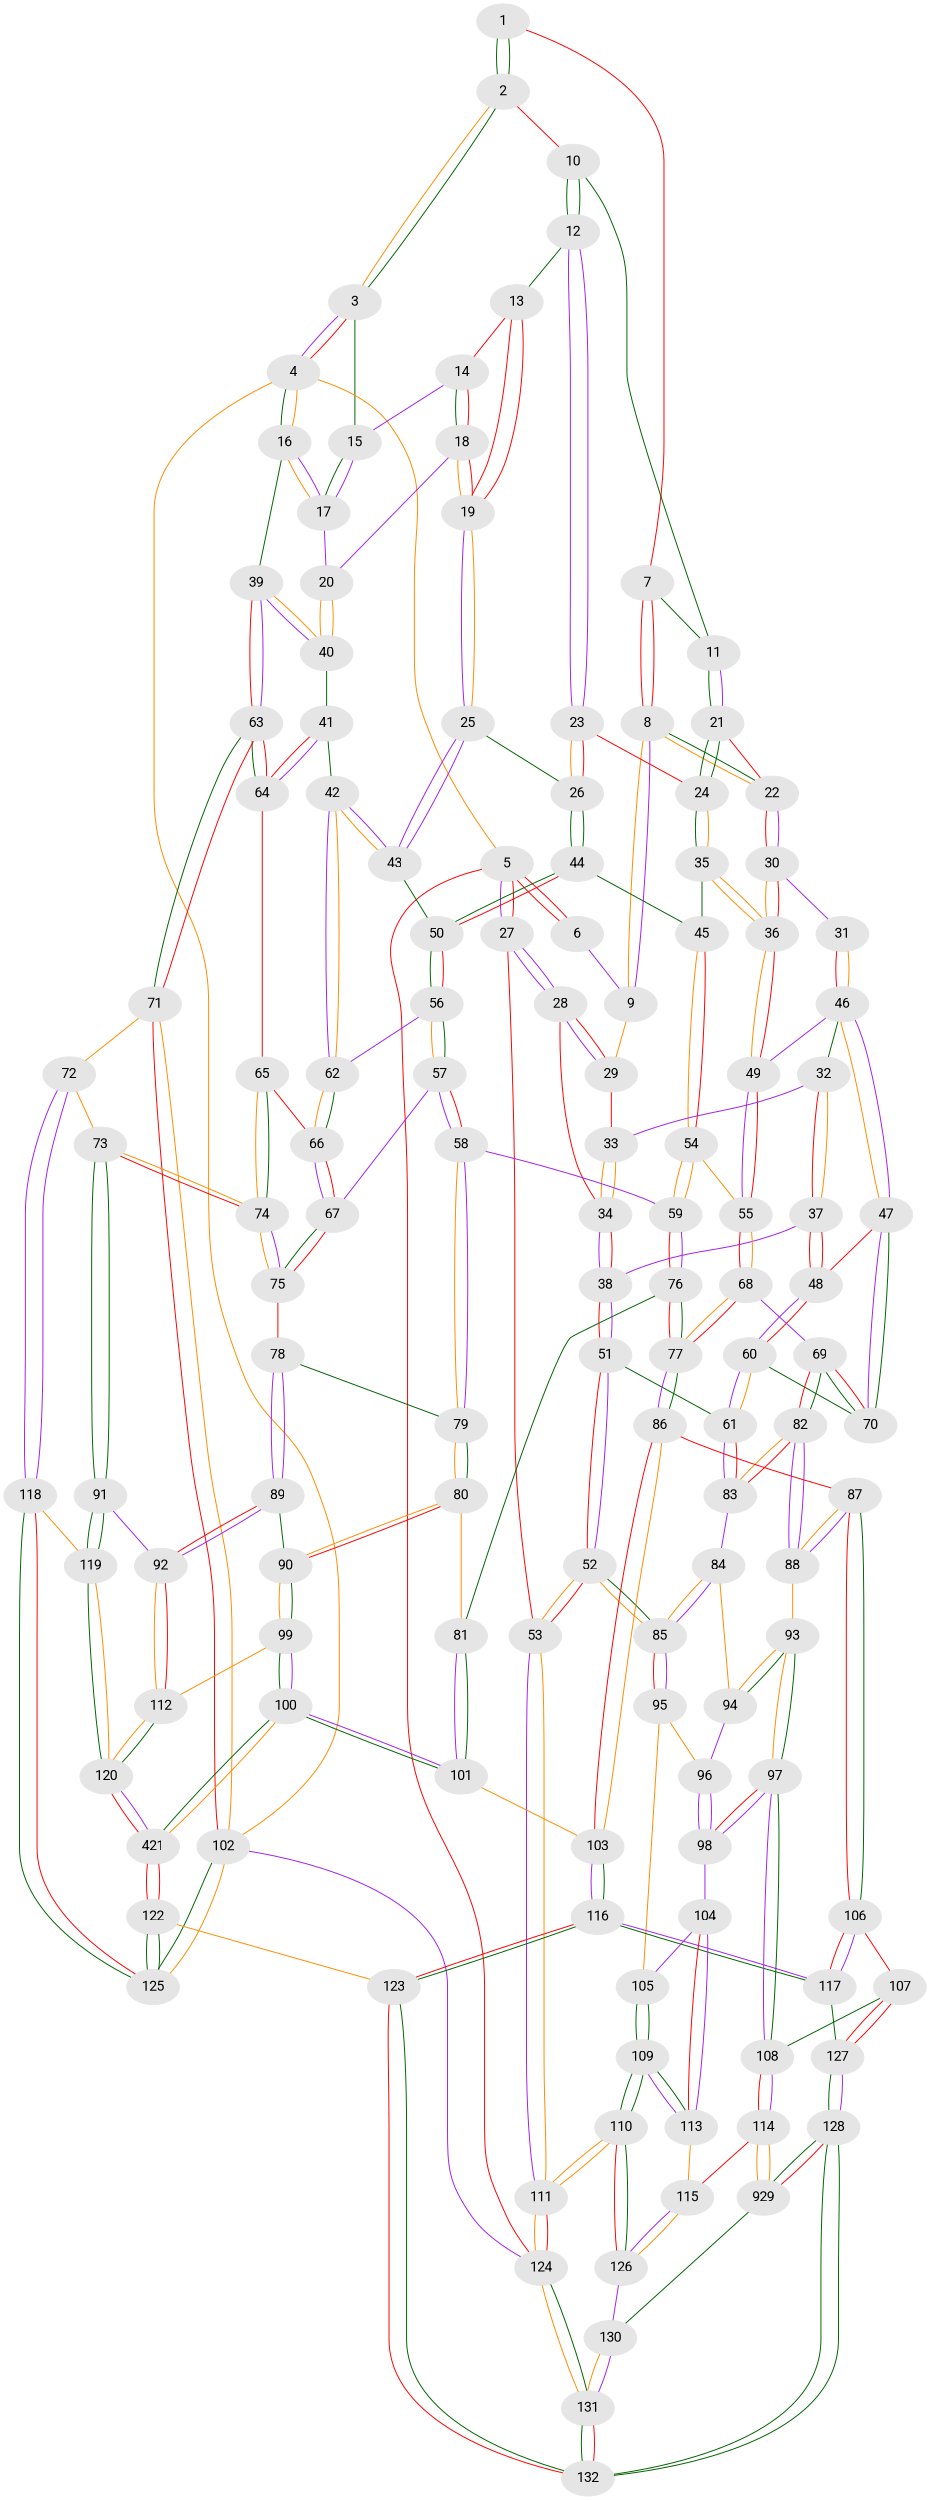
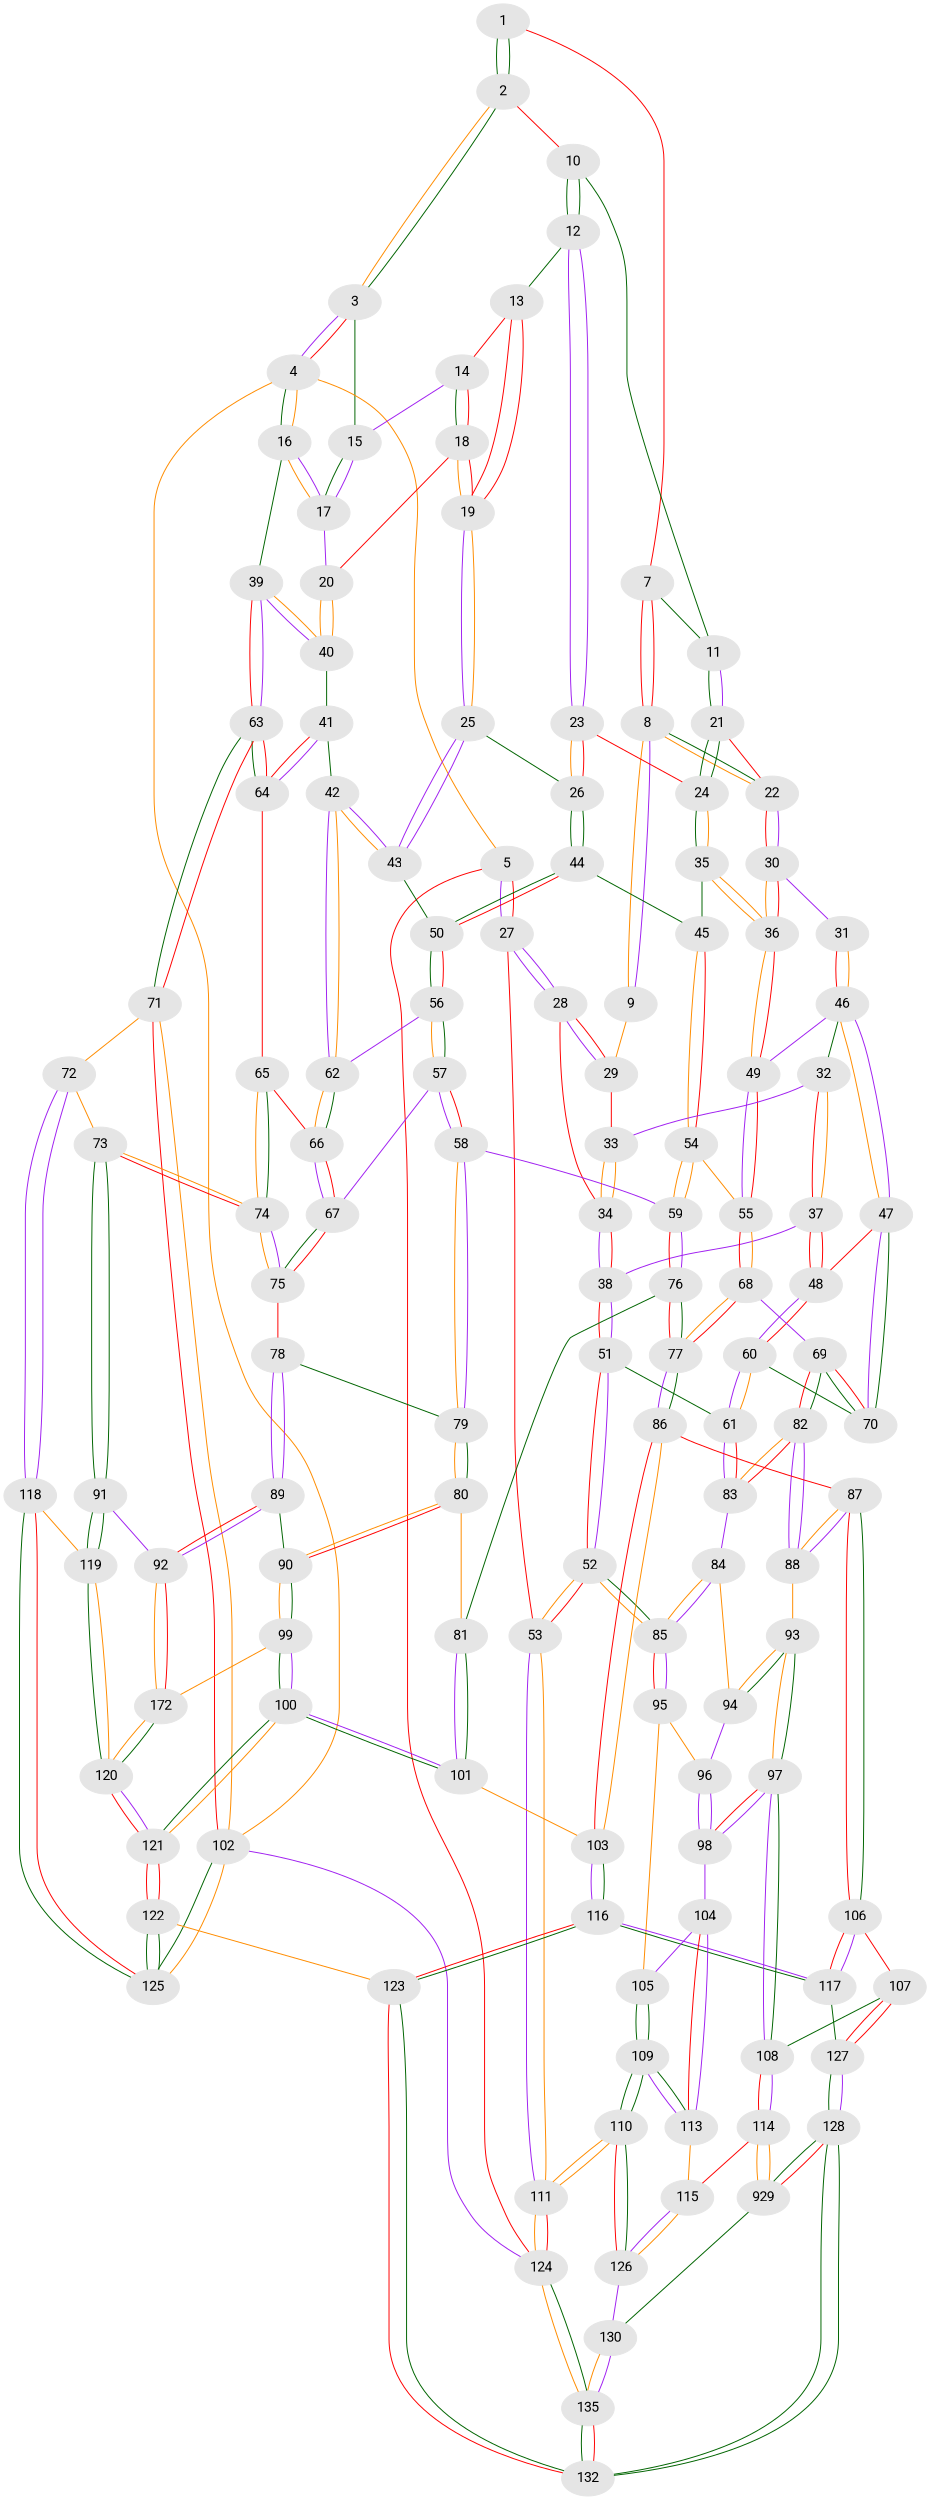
  graph {
    fontname=Roboto
    node [color=gray90 fontname=Roboto style=filled]
    edge [color=darkgreen fontname=Roboto]
    1
    2
    7
    3
    10
    8
    11
    4
    15
    12
    5
    16
    102
    17
-   6
    27
    124
    39
    125
    9
    28
    53
-   131
+   131 [label=135]
    29
    22
    21
    30
    33
    13
    23
    24
    14
    19
    26
    18
    25
    20
    40
    63
    43
    41
    35
    31
    36
    44
    45
    50
    34
    111
    38
    46
    49
    32
    37
    47
    48
    51
    54
    55
    60
    52
    61
    64
    71
    42
    62
    65
    66
    56
    59
    70
    68
    57
    85
    83
    95
    76
    69
    77
    58
    67
    79
    75
    80
    81
    84
    72
    74
    78
    82
    86
    88
    73
    118
    91
    119
    92
    89
    101
    87
    103
    90
    99
    93
    94
    96
    105
    106
    116
    107
    117
    97
-   112
+   112 [label=172]
    100
    120
    98
    108
    109
    104
    114
    113
-   121 [label=421]
+   121
    122
    123
    115
    110
    127
    128
    n129 [label=929]
    126
    130
    132
    1 -- 2
    1 -- 2
    1 -- 7 [color=red]
    2 -- 3 [color=darkorange]
    2 -- 3
    2 -- 10 [color=red]
    7 -- 8 [color=red]
    7 -- 8 [color=red]
    7 -- 11
    3 -- 4 [color=purple]
    3 -- 4 [color=red]
    3 -- 15
    10 -- 11
    10 -- 12
    10 -- 12
    8 -- 9 [color=darkorange]
    8 -- 9 [color=purple]
    8 -- 22 [color=darkorange]
    8 -- 22
    11 -- 21
    11 -- 21 [color=purple]
    4 -- 5 [color=darkorange]
    4 -- 16
    4 -- 16 [color=darkorange]
    4 -- 102 [color=darkorange]
    15 -- 17
    15 -- 17 [color=purple]
    12 -- 13
    12 -- 23 [color=purple]
    12 -- 23 [color=purple]
-   5 -- 6 [color=red]
-   5 -- 6 [color=red]
    5 -- 27 [color=purple]
    5 -- 27 [color=red]
    5 -- 124 [color=red]
    16 -- 17 [color=darkorange]
    16 -- 17 [color=purple]
    16 -- 39
    102 -- 124 [color=purple]
    102 -- 125
    102 -- 125 [color=darkorange]
    17 -- 20 [color=purple]
-   6 -- 9 [color=purple]
    27 -- 28 [color=purple]
    27 -- 28 [color=purple]
    27 -- 53 [color=red]
    124 -- 131 [color=darkorange]
    124 -- 131
    39 -- 40 [color=purple]
    39 -- 40 [color=darkorange]
    39 -- 63 [color=red]
    39 -- 63 [color=purple]
    9 -- 29 [color=darkorange]
    28 -- 29 [color=purple]
    28 -- 29 [color=red]
    28 -- 34 [color=red]
    53 -- 111 [color=purple]
    53 -- 111 [color=darkorange]
    131 -- 132
    131 -- 132 [color=red]
    29 -- 33 [color=red]
    22 -- 30 [color=red]
    22 -- 30 [color=purple]
    21 -- 22 [color=red]
    21 -- 24
    21 -- 24
    30 -- 31 [color=purple]
    30 -- 36 [color=darkorange]
    30 -- 36 [color=red]
    33 -- 34 [color=darkorange]
    33 -- 34 [color=darkorange]
    13 -- 14 [color=red]
    13 -- 19 [color=red]
    13 -- 19 [color=red]
    23 -- 24 [color=red]
    23 -- 26 [color=darkorange]
    23 -- 26 [color=red]
    24 -- 35
    24 -- 35 [color=darkorange]
    14 -- 15 [color=purple]
    14 -- 18
    14 -- 18 [color=red]
    19 -- 25 [color=purple]
    19 -- 25 [color=darkorange]
    26 -- 44
    26 -- 44
    18 -- 19 [color=darkorange]
    18 -- 19 [color=red]
-   18 -- 20 [color=purple]
+   18 -- 20 [color=red]
    25 -- 26
    25 -- 43 [color=purple]
    25 -- 43 [color=purple]
    20 -- 40 [color=darkorange]
    20 -- 40 [color=darkorange]
    40 -- 41
    63 -- 64
    63 -- 64 [color=red]
    63 -- 71
    63 -- 71 [color=red]
    43 -- 50
    41 -- 64 [color=red]
    41 -- 64 [color=purple]
    41 -- 42
    35 -- 36 [color=darkorange]
    35 -- 36 [color=darkorange]
    35 -- 45
    31 -- 46 [color=red]
    31 -- 46 [color=darkorange]
    36 -- 49 [color=darkorange]
    36 -- 49 [color=red]
    44 -- 45
    44 -- 50
    44 -- 50 [color=red]
    45 -- 54 [color=darkorange]
    45 -- 54 [color=red]
    50 -- 56
    50 -- 56 [color=red]
    34 -- 38 [color=purple]
    34 -- 38 [color=red]
    111 -- 124 [color=darkorange]
    111 -- 124 [color=red]
    38 -- 51 [color=red]
    38 -- 51 [color=purple]
    46 -- 49 [color=purple]
    46 -- 32
    46 -- 47 [color=darkorange]
    46 -- 47 [color=purple]
    49 -- 55 [color=purple]
    49 -- 55 [color=red]
    32 -- 33 [color=purple]
    32 -- 37 [color=red]
    32 -- 37 [color=darkorange]
    37 -- 38 [color=purple]
    37 -- 48 [color=red]
    37 -- 48 [color=red]
    47 -- 48 [color=red]
    47 -- 70 [color=purple]
    47 -- 70
    48 -- 60 [color=purple]
    48 -- 60 [color=red]
    51 -- 52 [color=red]
    51 -- 52 [color=purple]
    51 -- 61
    54 -- 55 [color=darkorange]
    54 -- 59 [color=darkorange]
    54 -- 59 [color=darkorange]
    55 -- 68 [color=red]
    55 -- 68 [color=darkorange]
    60 -- 61 [color=purple]
    60 -- 61 [color=darkorange]
    60 -- 70
    52 -- 53 [color=darkorange]
    52 -- 53 [color=red]
    52 -- 85 [color=darkorange]
    52 -- 85
    61 -- 83 [color=purple]
    61 -- 83 [color=red]
    64 -- 65 [color=red]
    71 -- 102 [color=red]
    71 -- 102 [color=darkorange]
    71 -- 72 [color=darkorange]
    42 -- 43 [color=darkorange]
    42 -- 43 [color=purple]
    42 -- 62 [color=purple]
    42 -- 62 [color=darkorange]
    62 -- 66 [color=darkorange]
    62 -- 66
    65 -- 66 [color=red]
    65 -- 74 [color=darkorange]
    65 -- 74
    66 -- 67 [color=purple]
    66 -- 67 [color=red]
    56 -- 62 [color=purple]
    56 -- 57 [color=darkorange]
    56 -- 57
    59 -- 76 [color=red]
    59 -- 76 [color=purple]
    68 -- 69 [color=purple]
    68 -- 77 [color=darkorange]
    68 -- 77 [color=red]
    57 -- 58 [color=purple]
    57 -- 58 [color=red]
    57 -- 67 [color=purple]
    85 -- 95 [color=red]
    85 -- 95 [color=purple]
    83 -- 84 [color=purple]
    95 -- 96 [color=darkorange]
    95 -- 105 [color=darkorange]
    76 -- 77 [color=red]
    76 -- 77
    76 -- 81
    69 -- 70
    69 -- 70 [color=red]
    69 -- 82 [color=red]
    69 -- 82
    77 -- 86 [color=purple]
    77 -- 86
    58 -- 59 [color=purple]
    58 -- 79 [color=darkorange]
    58 -- 79 [color=purple]
    67 -- 75
    67 -- 75 [color=red]
    79 -- 80 [color=darkorange]
    79 -- 80
    75 -- 78 [color=red]
    80 -- 81 [color=darkorange]
    80 -- 90 [color=darkorange]
    80 -- 90 [color=red]
    81 -- 101 [color=purple]
    81 -- 101
    84 -- 85 [color=darkorange]
    84 -- 85 [color=purple]
    84 -- 94 [color=darkorange]
    72 -- 73 [color=darkorange]
    72 -- 118 [color=purple]
    72 -- 118 [color=purple]
    74 -- 75 [color=darkorange]
    74 -- 75 [color=purple]
    78 -- 79
    78 -- 89 [color=purple]
    78 -- 89 [color=purple]
    82 -- 83 [color=darkorange]
    82 -- 83 [color=red]
    82 -- 88 [color=purple]
    82 -- 88 [color=purple]
    86 -- 87 [color=red]
    86 -- 103 [color=red]
    86 -- 103 [color=darkorange]
    88 -- 93 [color=darkorange]
    73 -- 74 [color=red]
    73 -- 74 [color=darkorange]
    73 -- 91
    73 -- 91
    118 -- 125
    118 -- 125 [color=red]
    118 -- 119 [color=darkorange]
    91 -- 119
    91 -- 119
    91 -- 92 [color=purple]
    119 -- 120
    119 -- 120 [color=darkorange]
    92 -- 112 [color=darkorange]
    92 -- 112 [color=red]
    89 -- 92 [color=red]
    89 -- 92 [color=purple]
    89 -- 90
    101 -- 103 [color=darkorange]
    87 -- 88 [color=darkorange]
    87 -- 88 [color=purple]
    87 -- 106 [color=red]
    87 -- 106
    103 -- 116 [color=purple]
    103 -- 116
    90 -- 99 [color=darkorange]
    90 -- 99
    99 -- 112 [color=darkorange]
    99 -- 100
    99 -- 100 [color=purple]
    93 -- 94 [color=darkorange]
    93 -- 94
    93 -- 97 [color=darkorange]
    93 -- 97
    94 -- 96 [color=purple]
    96 -- 98 [color=purple]
    96 -- 98 [color=purple]
    105 -- 109
    105 -- 109
    106 -- 107 [color=red]
    106 -- 117 [color=red]
    106 -- 117 [color=purple]
    116 -- 117
    116 -- 117 [color=purple]
    116 -- 123 [color=red]
    116 -- 123
    107 -- 108
    107 -- 127 [color=red]
    107 -- 127 [color=red]
    117 -- 127
    97 -- 98 [color=red]
    97 -- 98 [color=purple]
    97 -- 108 [color=purple]
    97 -- 108
    112 -- 120 [color=darkorange]
    112 -- 120
    100 -- 101
    100 -- 101 [color=purple]
    100 -- 121
    100 -- 121 [color=darkorange]
    120 -- 121 [color=red]
    120 -- 121 [color=purple]
    98 -- 104 [color=purple]
    108 -- 114 [color=red]
    108 -- 114 [color=purple]
    109 -- 113 [color=purple]
    109 -- 113
    109 -- 110
    109 -- 110
    104 -- 105 [color=purple]
    104 -- 113 [color=red]
    104 -- 113 [color=purple]
    114 -- 115 [color=red]
    114 -- n129 [color=darkorange]
    114 -- n129 [color=darkorange]
    113 -- 115 [color=darkorange]
    121 -- 122 [color=red]
    121 -- 122 [color=red]
    122 -- 125
    122 -- 125
    122 -- 123 [color=darkorange]
    123 -- 132 [color=red]
    123 -- 132
    115 -- 126 [color=purple]
    115 -- 126 [color=darkorange]
    110 -- 111 [color=darkorange]
    110 -- 111 [color=darkorange]
    110 -- 126 [color=red]
    110 -- 126
    127 -- 128
    127 -- 128 [color=purple]
    128 -- n129
    128 -- n129 [color=red]
    128 -- 132
    128 -- 132
    n129 -- 130
    126 -- 130 [color=purple]
    130 -- 131 [color=darkorange]
    130 -- 131 [color=purple]
  }
